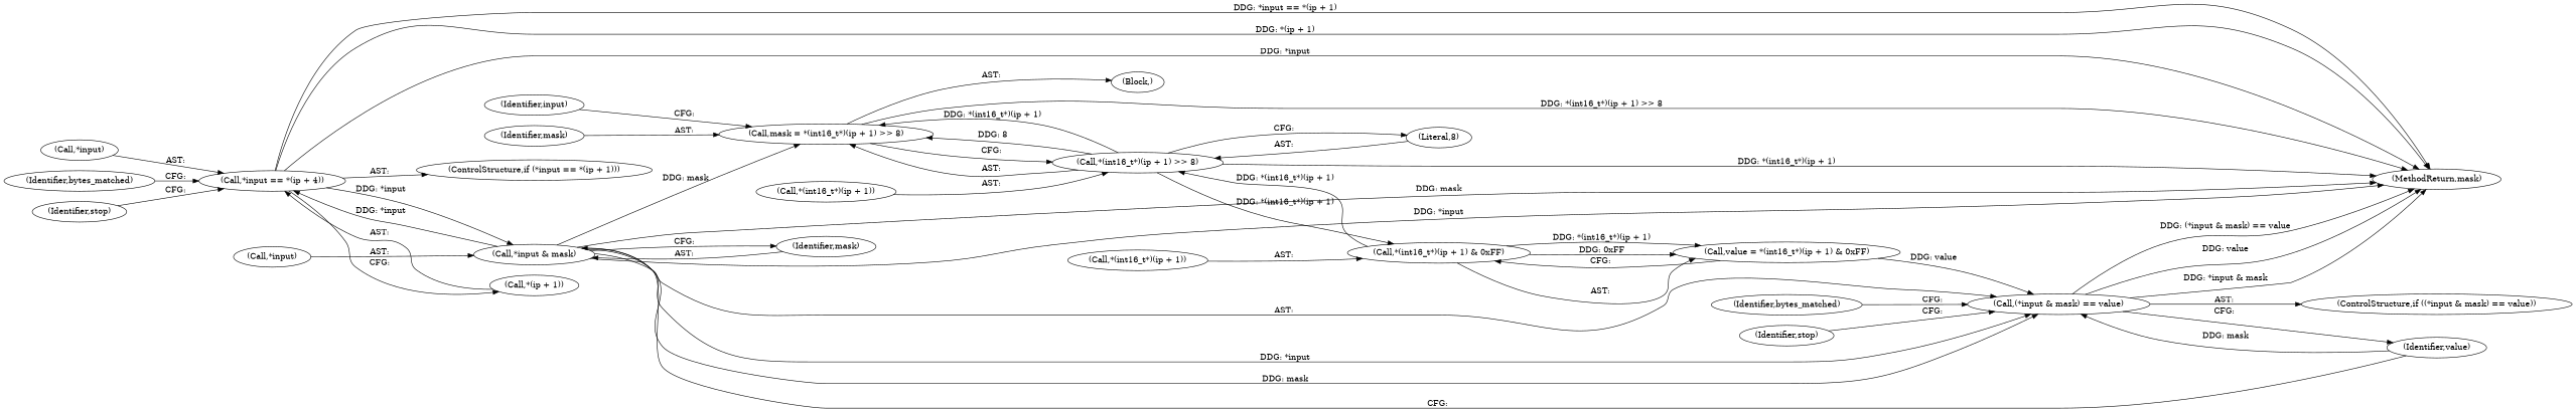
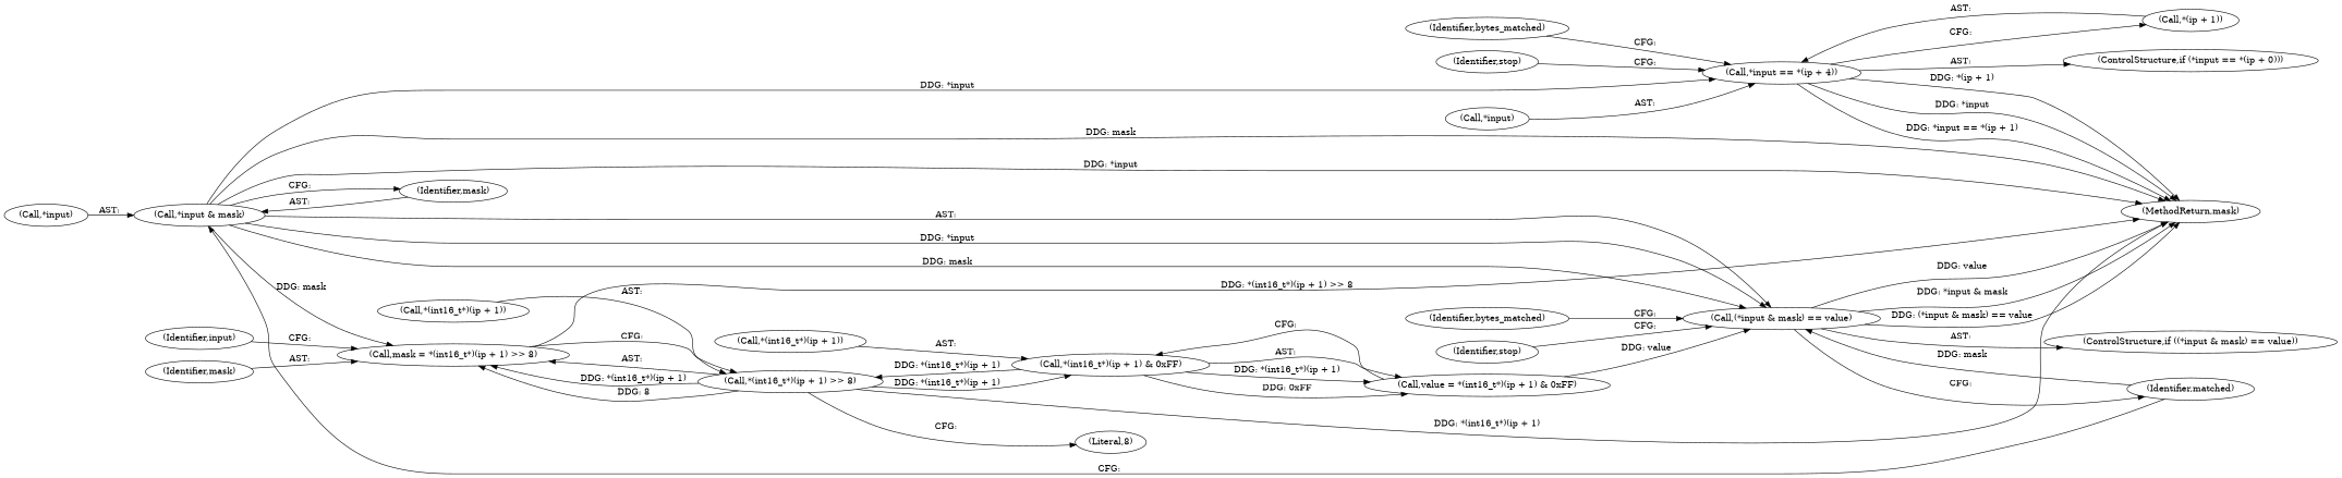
  digraph {
    rankdir=LR
    n1 [label="(Call,*input == *(ip + 4))"]
    n2 [label="(Call,*input & mask)"]
    n3 [label="(MethodReturn,mask)"]
-   n4 [label="(ControlStructure,if (*input == *(ip + 1)))"]
+   n4 [label="(ControlStructure,if (*input == *(ip + 0)))"]
    n5 [label="(Call,*(ip + 1))"]
    n6 [label="(Call,(*input & mask) == value)"]
    n7 [label="(Identifier,mask)"]
    n8 [label="(Call,mask = *(int16_t*)(ip + 1) >> 8)"]
-   n9 [label="(Identifier,value)"]
+   n9 [label="(Identifier,matched)"]
    n10 [label="(ControlStructure,if ((*input & mask) == value))"]
    n11 [label="(Call,*(int16_t*)(ip + 1) >> 8)"]
-   n12 [label="(Block,)"]
    n13 [label="(Call,*(int16_t*)(ip + 1) & 0xFF)"]
    n14 [label="(Literal,8)"]
    n15 [label="(Call,value = *(int16_t*)(ip + 1) & 0xFF)"]
    n16 [label="(Call,*(int16_t*)(ip + 1))"]
    n17 [label="(Call,*input)"]
    n18 [label="(Identifier,input)"]
    n19 [label="(Identifier,mask)"]
    n20 [label="(Identifier,bytes_matched)"]
    n21 [label="(Identifier,bytes_matched)"]
    n22 [label="(Identifier,stop)"]
    n23 [label="(Call,*(int16_t*)(ip + 1))"]
    n24 [label="(Call,*input)"]
    n25 [label="(Identifier,stop)"]
-   n1 -> n2 [label="DDG: *input"]
    n1 -> n3 [label="DDG: *(ip + 1)"]
    n1 -> n3 [label="DDG: *input"]
    n1 -> n3 [label="DDG: *input == *(ip + 1)"]
    n1 -> n4 [label="AST: "]
    n1 -> n5 [label="CFG: "]
    n2 -> n1 [label="DDG: *input"]
    n2 -> n3 [label="DDG: mask"]
    n2 -> n3 [label="DDG: *input"]
    n2 -> n6 [label="AST: "]
    n2 -> n6 [label="DDG: *input"]
    n2 -> n6 [label="DDG: mask"]
    n2 -> n7 [label="CFG: "]
    n2 -> n8 [label="DDG: mask"]
    n5 -> n1 [label="AST: "]
    n6 -> n3 [label="DDG: value"]
    n6 -> n3 [label="DDG: *input & mask"]
    n6 -> n3 [label="DDG: (*input & mask) == value"]
    n6 -> n9 [label="CFG: "]
    n6 -> n10 [label="AST: "]
    n7 -> n2 [label="AST: "]
    n8 -> n3 [label="DDG: *(int16_t*)(ip + 1) >> 8"]
    n8 -> n11 [label="CFG: "]
-   n8 -> n12 [label="AST: "]
    n9 -> n2 [label="CFG: "]
    n9 -> n6 [label="DDG: mask"]
    n11 -> n3 [label="DDG: *(int16_t*)(ip + 1)"]
    n11 -> n8 [label="AST: "]
    n11 -> n8 [label="DDG: *(int16_t*)(ip + 1)"]
    n11 -> n8 [label="DDG: 8"]
    n11 -> n13 [label="DDG: *(int16_t*)(ip + 1)"]
    n11 -> n14 [label="CFG: "]
    n13 -> n11 [label="DDG: *(int16_t*)(ip + 1)"]
    n13 -> n15 [label="AST: "]
    n13 -> n15 [label="DDG: *(int16_t*)(ip + 1)"]
    n13 -> n15 [label="DDG: 0xFF"]
-   n14 -> n11 [label="AST: "]
    n15 -> n6 [label="DDG: value"]
    n15 -> n13 [label="CFG: "]
    n16 -> n11 [label="AST: "]
    n17 -> n1 [label="AST: "]
    n18 -> n8 [label="CFG: "]
    n19 -> n8 [label="AST: "]
    n20 -> n6 [label="CFG: "]
    n21 -> n1 [label="CFG: "]
    n22 -> n1 [label="CFG: "]
    n23 -> n13 [label="AST: "]
    n24 -> n2 [label="AST: "]
    n25 -> n6 [label="CFG: "]
  }
